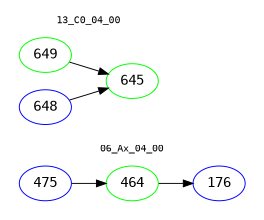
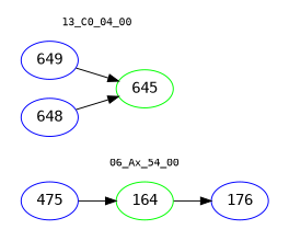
  digraph {
    fontname="DejaVu Sans Mono"
    rankdir=LR
    node [color=blue fontname="DejaVu Sans Mono"]
    edge [color=black fontname="DejaVu Sans Mono"]
    n1 [label=475]
-   n2 [color=green label=464]
+   n2 [color=green label=164]
    n3 [label=176]
-   n4 [color=green label=649]
+   n4 [label=649]
    n5 [color=green label=645]
    n6 [label=648]
    subgraph cluster_1 {
      color=white
      fontsize=10
-     label="06_Ax_04_00"
+     label="06_Ax_54_00"
      n1
      n2
      n3
    }
    subgraph cluster_2 {
      color=white
      fontsize=10
      label="13_C0_04_00"
      n4
      n5
      n6
    }
    n1 -> n2
    n2 -> n3
    n4 -> n5
    n6 -> n5
  }
